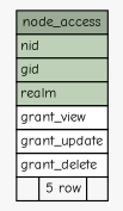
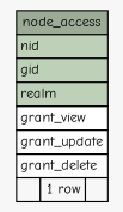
  digraph {
    bgcolor="#f7f7f7"
    fontname="Comic Neue"
    fontsize=11
    nodesep=0.18
    rankdir=RL
    ranksep=0.46
-   n1 [fontname="Comic Neue" fontsize=11 label=<     <TABLE BORDER="0" CELLBORDER="1" CELLSPACING="0" BGCOLOR="#ffffff">       <TR><TD COLSPAN="3" BGCOLOR="#9bab96" ALIGN="CENTER">node_access</TD></TR>       <TR><TD PORT="nid" COLSPAN="3" BGCOLOR="#bed1b8" ALIGN="LEFT">nid</TD></TR>       <TR><TD PORT="gid" COLSPAN="3" BGCOLOR="#bed1b8" ALIGN="LEFT">gid</TD></TR>       <TR><TD PORT="realm" COLSPAN="3" BGCOLOR="#bed1b8" ALIGN="LEFT">realm</TD></TR>       <TR><TD PORT="grant_view" COLSPAN="3" ALIGN="LEFT">grant_view</TD></TR>       <TR><TD PORT="grant_update" COLSPAN="3" ALIGN="LEFT">grant_update</TD></TR>       <TR><TD PORT="grant_delete" COLSPAN="3" ALIGN="LEFT">grant_delete</TD></TR>       <TR><TD ALIGN="LEFT" BGCOLOR="#f7f7f7">  </TD><TD ALIGN="RIGHT" BGCOLOR="#f7f7f7">5 row</TD><TD ALIGN="RIGHT" BGCOLOR="#f7f7f7">  </TD></TR>     </TABLE>> shape=plaintext]
+   n1 [fontname="Comic Neue" fontsize=11 label=<     <TABLE BORDER="0" CELLBORDER="1" CELLSPACING="0" BGCOLOR="#ffffff">       <TR><TD COLSPAN="3" BGCOLOR="#9bab96" ALIGN="CENTER">node_access</TD></TR>       <TR><TD PORT="nid" COLSPAN="3" BGCOLOR="#bed1b8" ALIGN="LEFT">nid</TD></TR>       <TR><TD PORT="gid" COLSPAN="3" BGCOLOR="#bed1b8" ALIGN="LEFT">gid</TD></TR>       <TR><TD PORT="realm" COLSPAN="3" BGCOLOR="#bed1b8" ALIGN="LEFT">realm</TD></TR>       <TR><TD PORT="grant_view" COLSPAN="3" ALIGN="LEFT">grant_view</TD></TR>       <TR><TD PORT="grant_update" COLSPAN="3" ALIGN="LEFT">grant_update</TD></TR>       <TR><TD PORT="grant_delete" COLSPAN="3" ALIGN="LEFT">grant_delete</TD></TR>       <TR><TD ALIGN="LEFT" BGCOLOR="#f7f7f7">  </TD><TD ALIGN="RIGHT" BGCOLOR="#f7f7f7">1 row</TD><TD ALIGN="RIGHT" BGCOLOR="#f7f7f7">  </TD></TR>     </TABLE>> shape=plaintext]
  }
